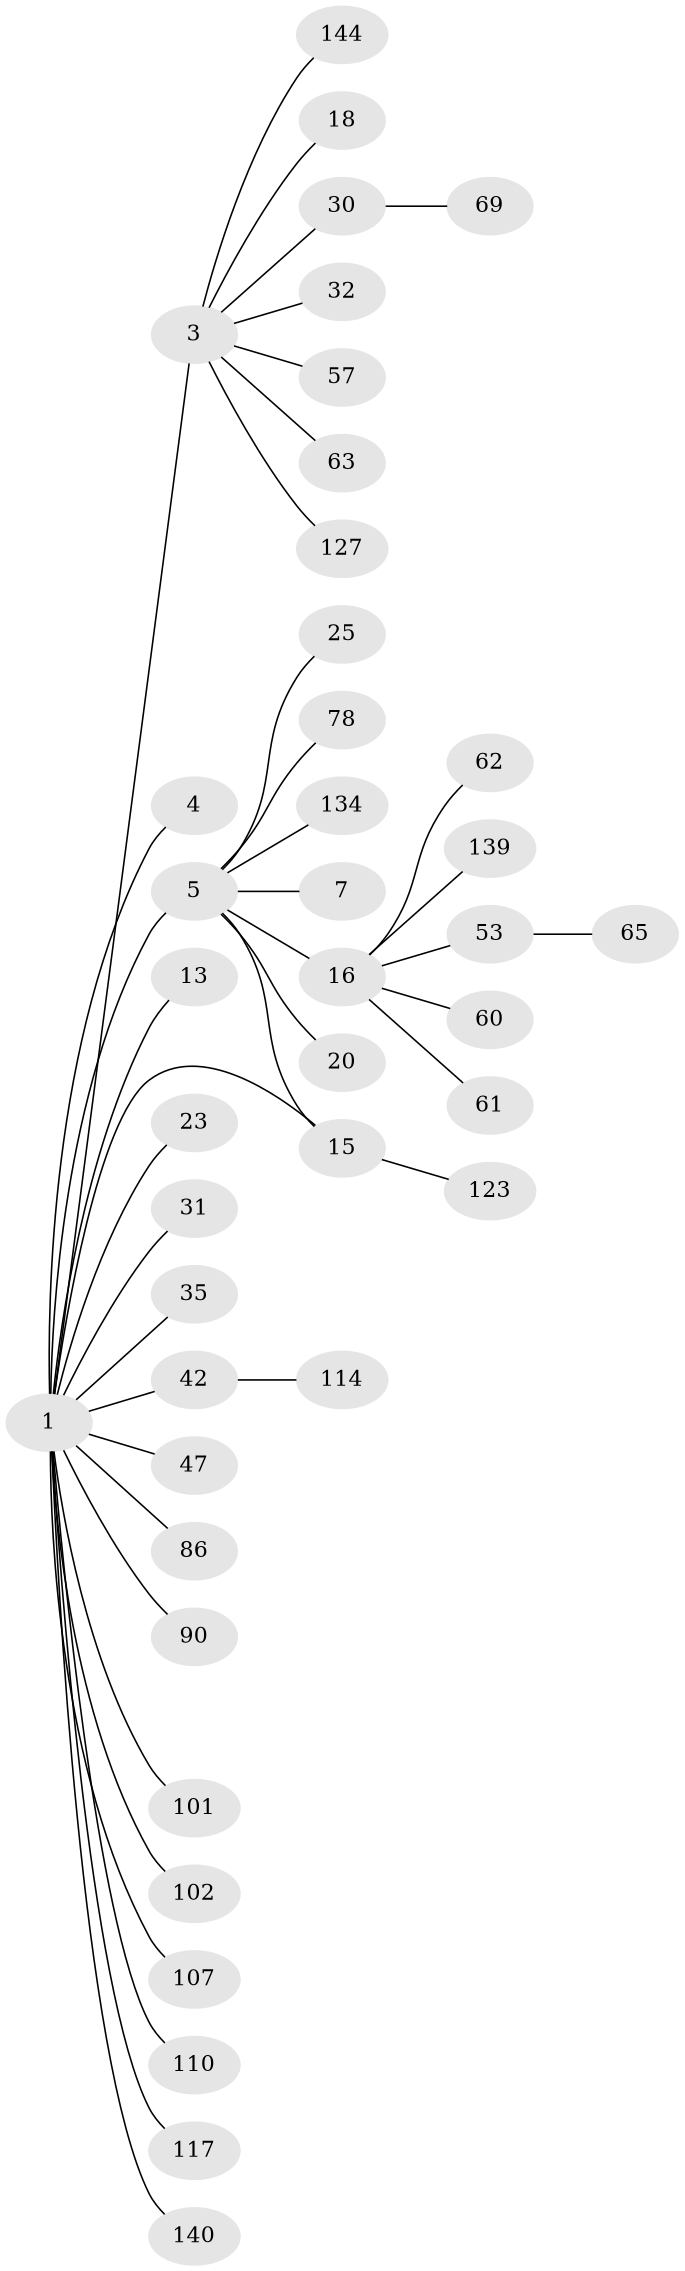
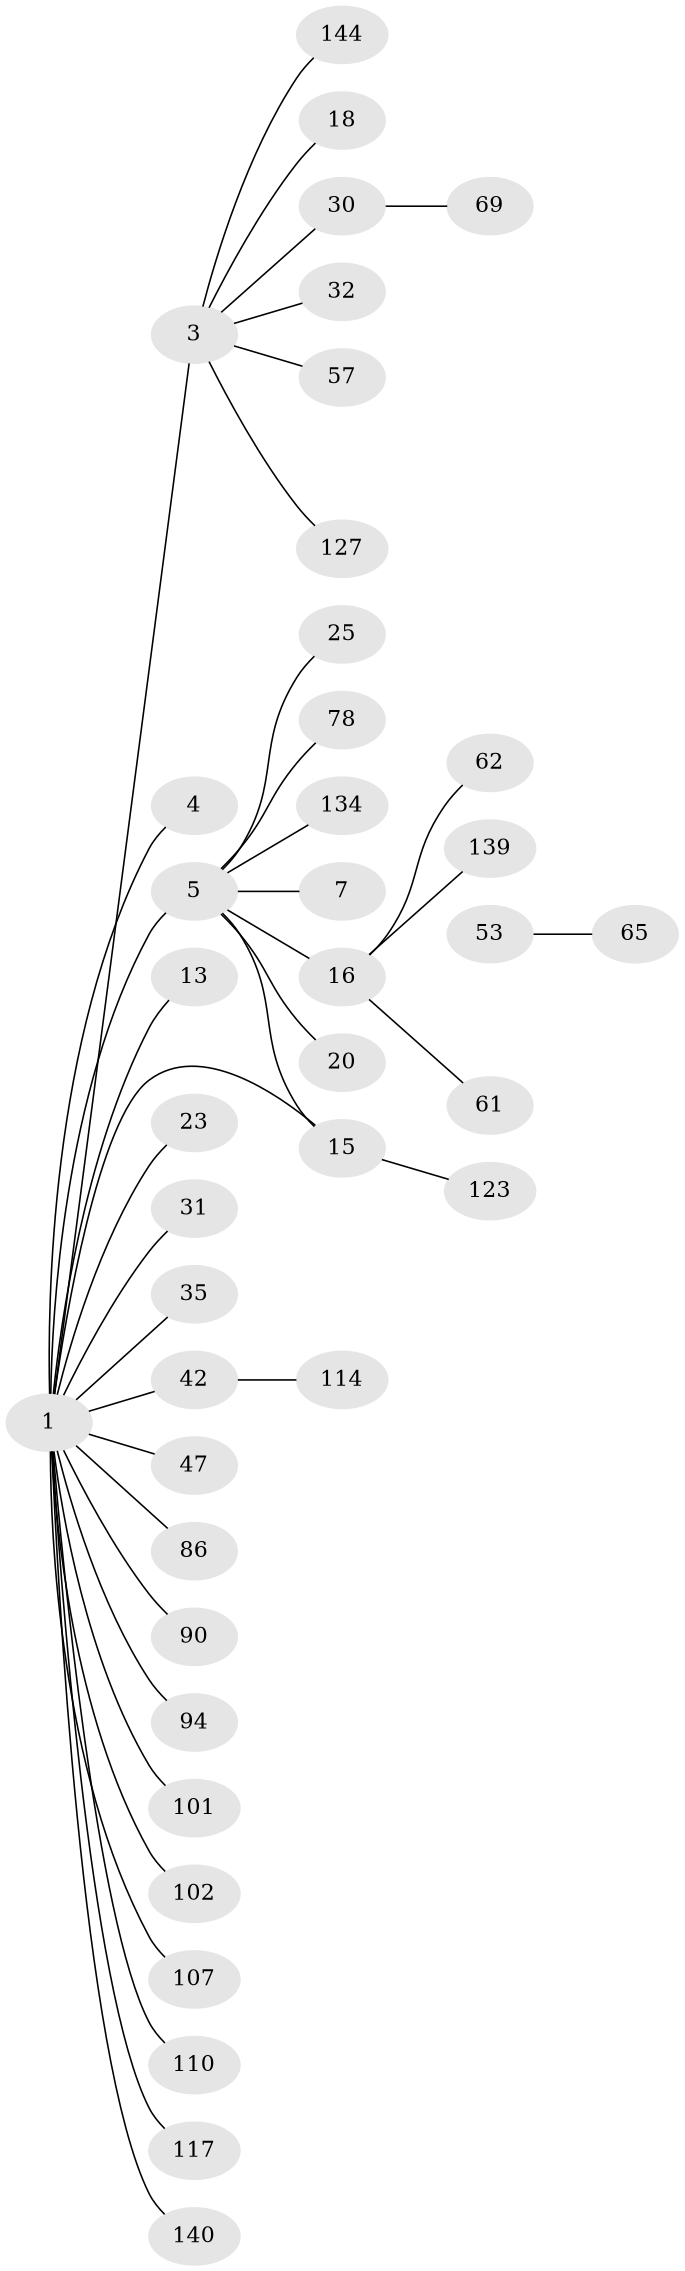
  graph {
    rankdir=LR
    node [color=gray90 style=filled]
    1 [super="+2+73+70+58+44"]
    3
    4
    5 [super="+36+17"]
    13
    15 [super="+41+55+93"]
    23 [super="+126+119"]
    31 [super="+130"]
    35 [super="+92"]
    42 [super="+49"]
    47
    86
    90
+   94
    101
    102
    107
    110 [super="+129"]
    117
    140
    18
    30 [super="+54"]
    32
    57 [super="+67"]
-   63
    127
    144
    7 [super="+12+77+34+9"]
    16 [super="+27"]
    20
    25 [super="+80"]
    78
    134
    123 [super="+132"]
    114
    69 [super="+87"]
    53 [super="+74+56+64"]
-   60 [super="+79+105"]
    61
    62 [super="+71"]
    139
    65
    1 -- 3
    1 -- 4
    1 -- 5
    1 -- 13
    1 -- 15
    1 -- 23
    1 -- 31 [weight=2]
    1 -- 35
    1 -- 42
    1 -- 47
    1 -- 86
    1 -- 90
+   1 -- 94
    1 -- 101
    1 -- 102
    1 -- 107
    1 -- 110
    1 -- 117
    1 -- 140
    3 -- 18
    3 -- 30
    3 -- 32
    3 -- 57
-   3 -- 63
    3 -- 127
    3 -- 144
    5 -- 15
    5 -- 7
    5 -- 16
    5 -- 20
    5 -- 25
    5 -- 78
    5 -- 134
    15 -- 123
    42 -- 114
    30 -- 69
-   16 -- 53
-   16 -- 60
    16 -- 61
    16 -- 62
    16 -- 139
    53 -- 65
  }
